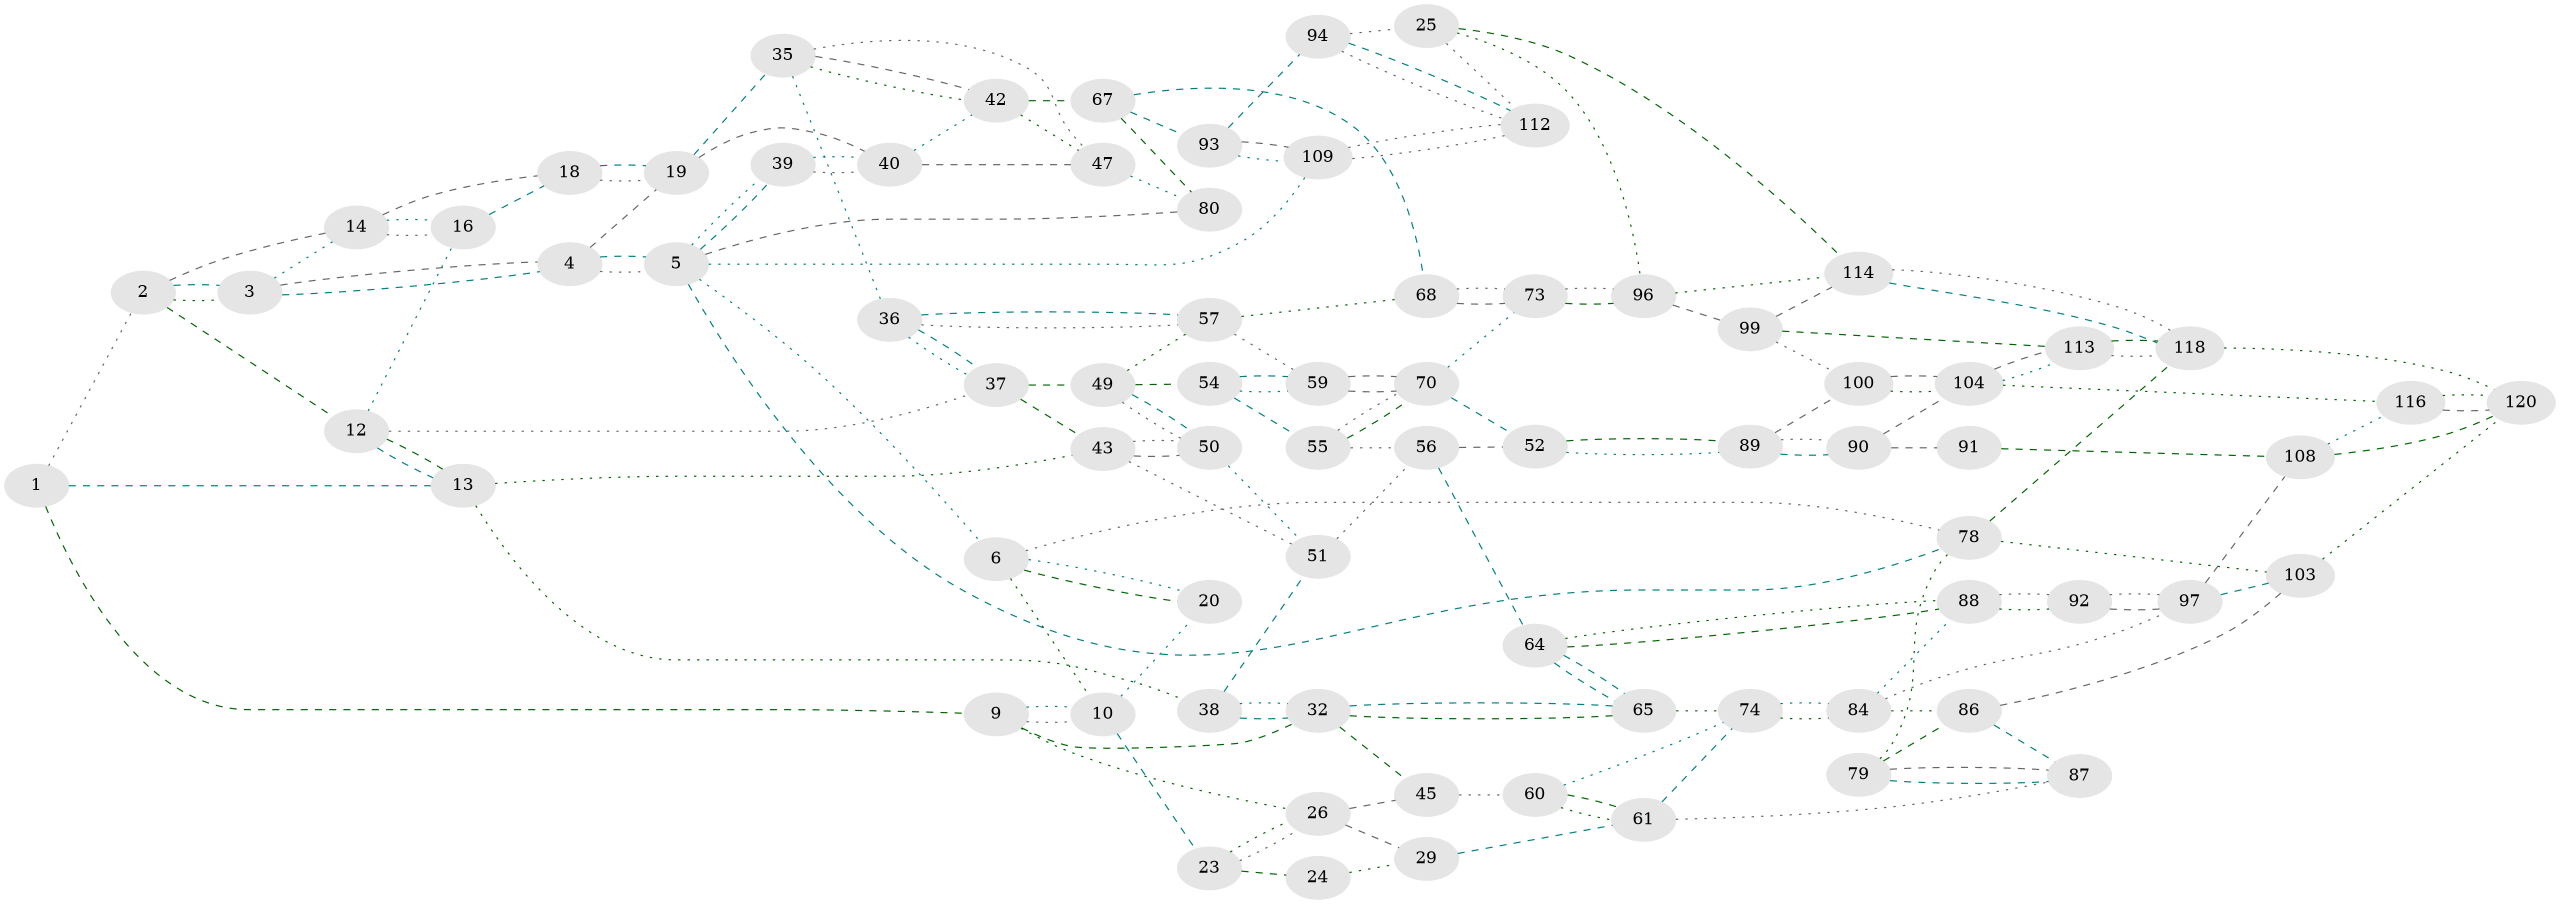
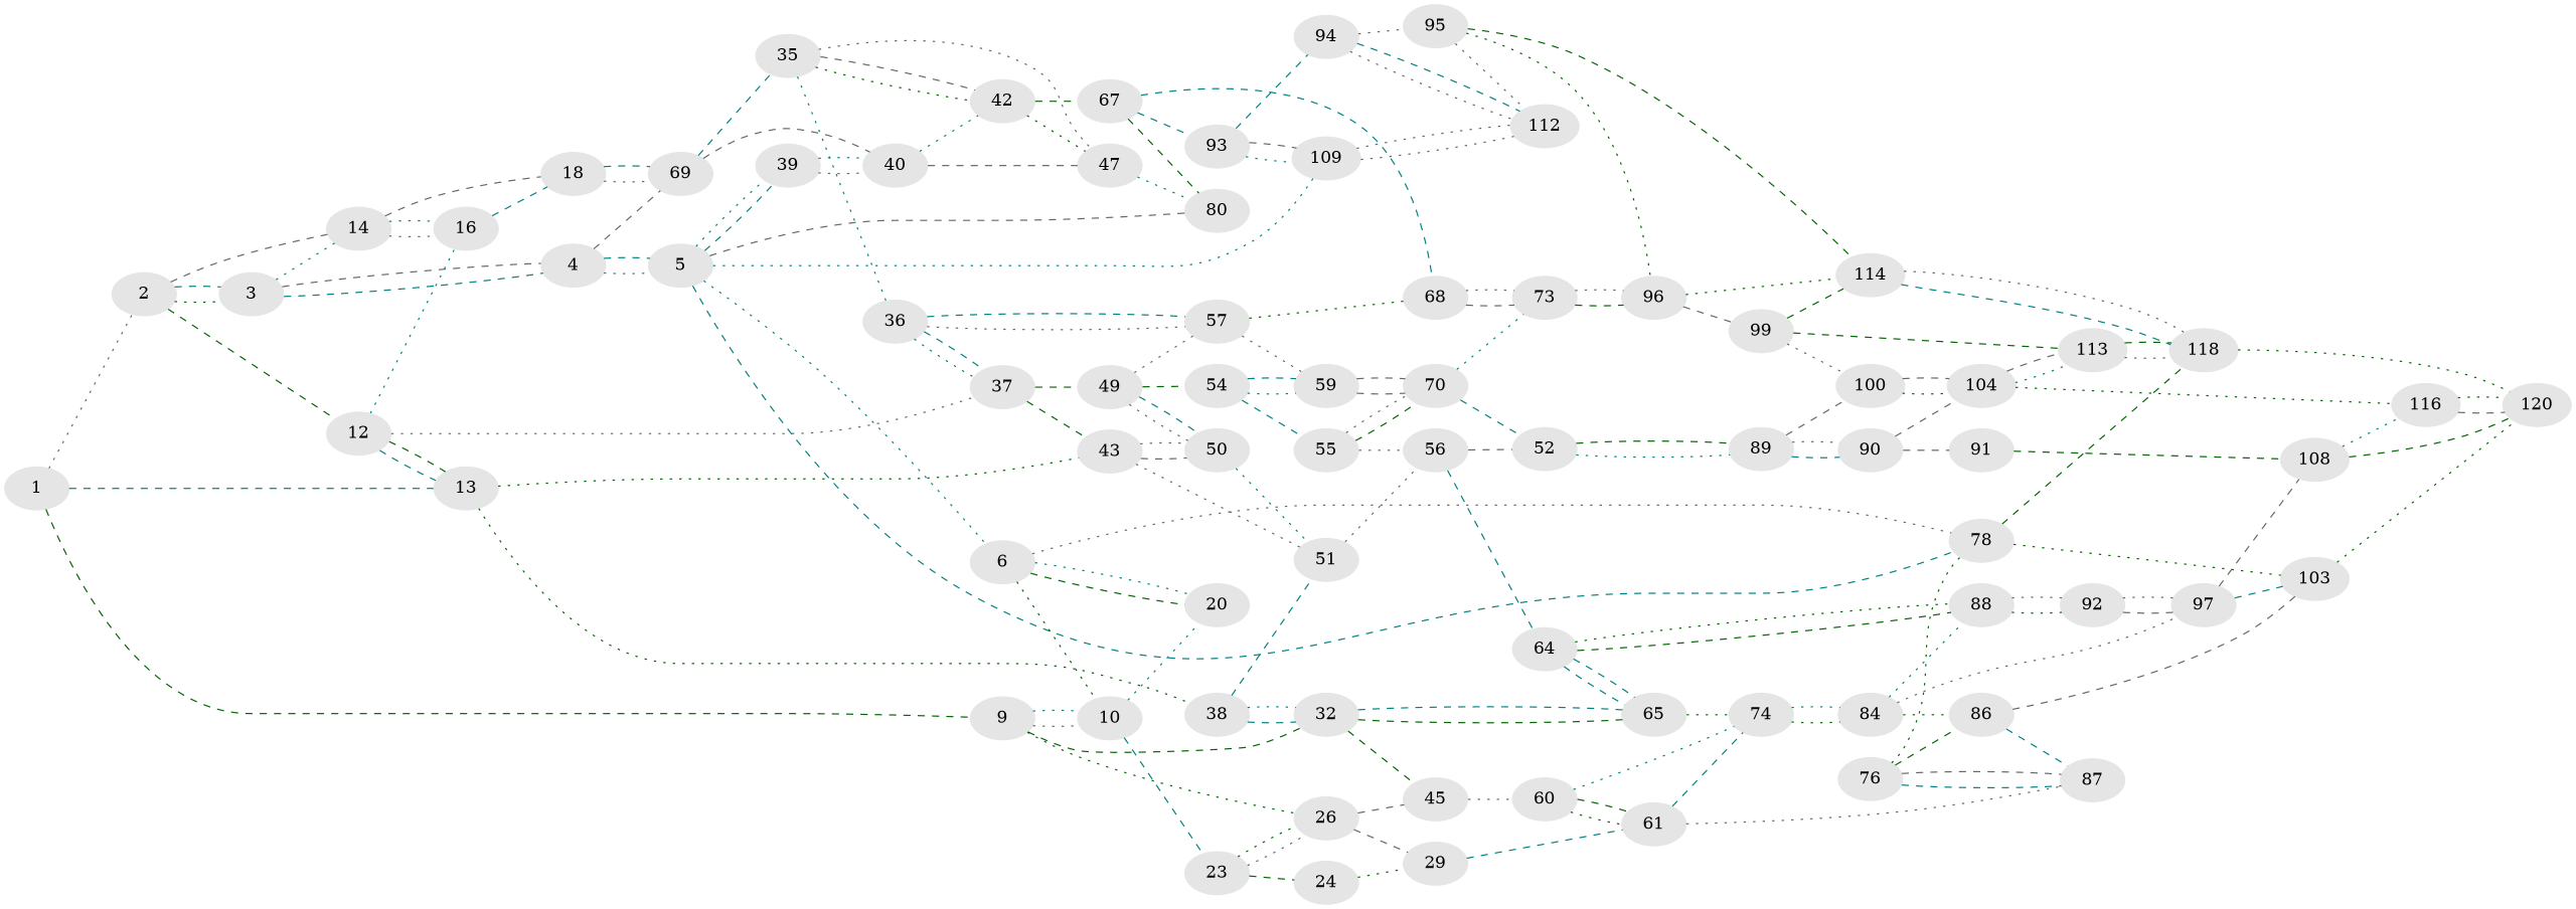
  graph {
    rankdir=LR
    node [color=gray90 style=filled]
    edge [color=gray40 style=dashed]
    1 [super="+8"]
    2 [super="+11"]
    9 [super="+25"]
    13 [super="+30"]
    3
    12 [super="+17"]
    14 [super="+15"]
    10 [super="+22"]
    26 [super="+28"]
    32 [super="+33"]
    n11 [label=38]
    43 [super="+44"]
    4
    16
    37 [super="+38"]
    18
    5 [super="+82"]
-   19 [super="+34"]
+   19 [super="+34" label=69]
    6 [super="+7"]
    39
    78 [super="+79"]
    80
    109
    35
    40 [super="+41"]
    20 [super="+21"]
    103 [super="+122"]
    118 [super="+119"]
    112
    23
    29 [super="+62"]
    45 [super="+46"]
    65
    24 [super="+27"]
    49 [super="+53"]
    51 [super="+52"]
    50
    36
    42 [super="+66"]
    47 [super="+48"]
    61 [super="+83"]
    60 [super="+69"]
    74 [super="+75"]
    87
-   76 [super="+77" label=79]
+   76 [super="+77"]
    86 [super="+101"]
    56 [super="+63"]
    57 [super="+58"]
    67 [super="+81"]
    59
    68
    54
    93
    55
    64
    n56 [label=52]
    70 [super="+71"]
    73
    88
    89
    84 [super="+85"]
    92
    94
    96 [super="+98"]
    90 [super="+106"]
    100
    114 [super="+115"]
    99 [super="+110"]
    97 [super="+102"]
    120 [super="+121"]
    108 [super="+117"]
    91 [super="+107"]
    104 [super="+105"]
    n74 [label=113]
    116
-   95 [super="+113" label=25]
+   95 [super="+113"]
    1 -- 2 [style=dotted]
    1 -- 9 [color=darkgreen]
    1 -- 13 [color=teal]
    2 -- 3 [color=darkgreen style=dotted]
    2 -- 3 [color=teal]
    2 -- 12 [color=darkgreen]
    2 -- 14
    9 -- 10 [style=dotted]
    9 -- 10 [color=teal style=dotted]
    9 -- 26 [color=darkgreen style=dotted]
    9 -- 32 [color=darkgreen]
    13 -- n11 [color=darkgreen style=dotted]
    13 -- 43 [color=darkgreen style=dotted]
    3 -- 14 [color=teal style=dotted]
    3 -- 4 [color=teal]
    3 -- 4
    12 -- 13 [color=teal]
    12 -- 13 [color=darkgreen]
    12 -- 16 [color=teal style=dotted]
    12 -- 37 [style=dotted]
    14 -- 16 [style=dotted]
    14 -- 16 [color=teal style=dotted]
    14 -- 18
    10 -- 20 [color=teal style=dotted]
    10 -- 23 [color=teal]
    26 -- 29
    26 -- 45
    32 -- 45 [color=darkgreen]
    32 -- 65 [color=darkgreen]
    32 -- 65 [color=teal]
    n11 -- 32 [color=teal]
    n11 -- 32 [color=teal style=dotted]
    n11 -- 51 [color=teal]
    43 -- 51 [style=dotted]
    43 -- 50
    43 -- 50 [style=dotted]
    4 -- 5 [style=dotted]
    4 -- 5 [color=teal]
    4 -- 19
    16 -- 18 [color=teal]
    37 -- 43 [color=darkgreen]
    37 -- 49 [color=darkgreen]
    18 -- 19 [style=dotted]
    18 -- 19 [color=teal]
    5 -- 6 [color=teal style=dotted]
    5 -- 39 [color=teal]
    5 -- 39 [color=teal style=dotted]
    5 -- 78 [color=teal]
    5 -- 80
    5 -- 109 [color=teal style=dotted]
    19 -- 35 [color=teal]
    19 -- 40
    6 -- 10 [color=darkgreen style=dotted]
    6 -- 78 [style=dotted]
    6 -- 20 [color=darkgreen]
    6 -- 20 [color=teal style=dotted]
    39 -- 40 [style=dotted]
    39 -- 40 [color=teal style=dotted]
    78 -- 103 [color=darkgreen style=dotted]
    78 -- 118 [color=darkgreen]
    109 -- 112 [style=dotted]
    109 -- 112 [style=dotted]
    35 -- 36 [color=teal style=dotted]
    35 -- 42 [color=darkgreen style=dotted]
    35 -- 42
    35 -- 47 [style=dotted]
    40 -- 42 [color=teal style=dotted]
    40 -- 47
    103 -- 120 [color=darkgreen style=dotted]
    118 -- 120 [color=darkgreen style=dotted]
    23 -- 26 [style=dotted]
    23 -- 26 [color=darkgreen style=dotted]
    23 -- 24 [color=darkgreen]
    29 -- 61 [color=teal]
    45 -- 60 [style=dotted weight=2]
    65 -- 74 [color=darkgreen style=dotted]
    24 -- 29 [color=darkgreen style=dotted]
    49 -- 50 [style=dotted]
    49 -- 50 [color=teal]
-   49 -- 57 [color=darkgreen style=dotted]
+   49 -- 57 [style=dotted]
    49 -- 54 [color=darkgreen]
    51 -- 56 [style=dotted]
    50 -- 51 [color=teal style=dotted]
    36 -- 37 [color=teal style=dotted]
    36 -- 37 [color=teal]
    36 -- 57 [style=dotted]
    36 -- 57 [color=teal]
    42 -- 47 [color=darkgreen style=dotted]
    42 -- 67 [color=darkgreen]
    47 -- 80 [color=teal style=dotted]
    61 -- 74 [color=teal]
    61 -- 87 [style=dotted]
    60 -- 61 [color=darkgreen style=dotted]
    60 -- 61 [color=darkgreen]
    60 -- 74 [color=teal style=dotted]
    74 -- 84 [color=darkgreen style=dotted]
    74 -- 84 [color=teal style=dotted]
    76 -- 78 [color=darkgreen style=dotted]
    76 -- 87 [color=teal]
    76 -- 87
    76 -- 86 [color=darkgreen]
    86 -- 103
    86 -- 87 [color=teal]
    56 -- 64 [color=teal]
    56 -- n56
    57 -- 59 [style=dotted]
    57 -- 68 [color=darkgreen style=dotted]
    67 -- 80 [color=darkgreen]
    67 -- 68 [color=teal]
    67 -- 93 [color=teal]
    59 -- 70
    59 -- 70
    68 -- 73
    68 -- 73 [style=dotted]
    54 -- 59 [color=teal style=dotted]
    54 -- 59 [color=teal]
    54 -- 55 [color=teal]
    93 -- 109 [color=teal style=dotted]
    93 -- 109
    93 -- 94 [color=teal]
    55 -- 56 [style=dotted]
    55 -- 70 [color=darkgreen]
    55 -- 70 [style=dotted]
    64 -- 65 [color=teal]
    64 -- 65 [color=teal]
    64 -- 88 [color=darkgreen]
    64 -- 88 [color=darkgreen style=dotted]
    n56 -- 89 [color=teal style=dotted]
    n56 -- 89 [color=darkgreen]
    70 -- n56 [color=teal]
    70 -- 73 [color=teal style=dotted]
    73 -- 96 [color=darkgreen]
    73 -- 96 [style=dotted]
    88 -- 92 [color=darkgreen style=dotted]
    88 -- 92 [style=dotted]
    89 -- 90 [color=teal]
    89 -- 90 [style=dotted]
    89 -- 100
    84 -- 86 [color=darkgreen style=dotted]
    84 -- 88 [color=teal style=dotted]
    84 -- 97 [style=dotted]
    92 -- 97
    92 -- 97 [style=dotted]
    94 -- 112 [style=dotted]
    94 -- 112 [color=teal]
    94 -- 95 [style=dotted]
    96 -- 114 [color=darkgreen style=dotted]
    96 -- 99
    90 -- 91 [weight=2]
    90 -- 104
    100 -- 104 [color=darkgreen style=dotted]
    100 -- 104
    114 -- 118 [color=teal]
    114 -- 118 [style=dotted]
    99 -- 100 [style=dotted]
-   99 -- 114
+   99 -- 114 [color=darkgreen]
    99 -- n74 [color=darkgreen]
    97 -- 103 [color=teal]
    97 -- 108
    108 -- 120 [color=darkgreen]
    108 -- 116 [color=teal style=dotted]
    91 -- 108 [color=darkgreen]
    104 -- n74 [color=teal style=dotted]
    104 -- n74
    104 -- 116 [color=darkgreen style=dotted]
    n74 -- 118 [style=dotted]
    n74 -- 118 [color=darkgreen]
    116 -- 120
    116 -- 120 [color=darkgreen style=dotted]
    95 -- 112 [style=dotted]
    95 -- 96 [color=darkgreen style=dotted]
    95 -- 114 [color=darkgreen]
  }
